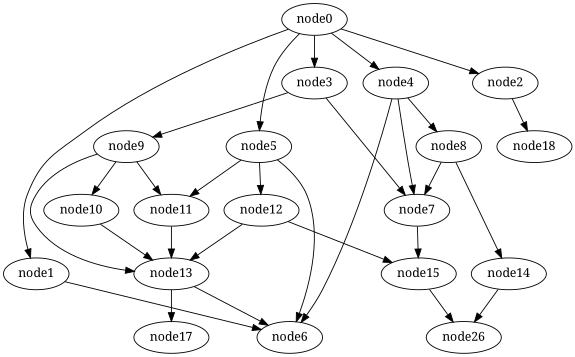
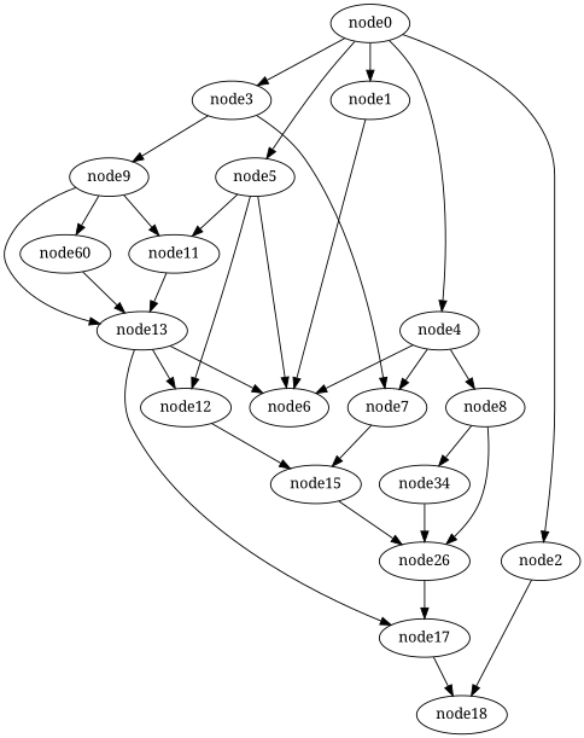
  digraph {
    fontname="Noto Serif"
    node [fontname="Noto Serif"]
    edge [fontname="Noto Serif"]
    node17
    node18
    n3 [label=node26]
    node15
-   node14
+   node14 [label=node34]
    node13
    node6
    node12
    node11
-   node10
+   node10 [label=node60]
    node9
    node8
    node7
    node5
    node4
    node3
    node2
    node1
    node0
+   node17 -> node18
+   n3 -> node17
    node15 -> n3
    node14 -> n3
    node13 -> node17
    node13 -> node6
    node12 -> node15
-   node12 -> node13
+   node13 -> node12
    node11 -> node13
    node10 -> node13
    node9 -> node13
    node9 -> node11
    node9 -> node10
-   node8 -> node7
+   node8 -> n3
    node8 -> node14
    node7 -> node15
    node5 -> node6
    node5 -> node12
    node5 -> node11
    node4 -> node6
    node4 -> node8
    node4 -> node7
    node3 -> node9
    node3 -> node7
    node2 -> node18
    node1 -> node6
    node0 -> node5
    node0 -> node4
    node0 -> node3
    node0 -> node2
    node0 -> node1
  }
